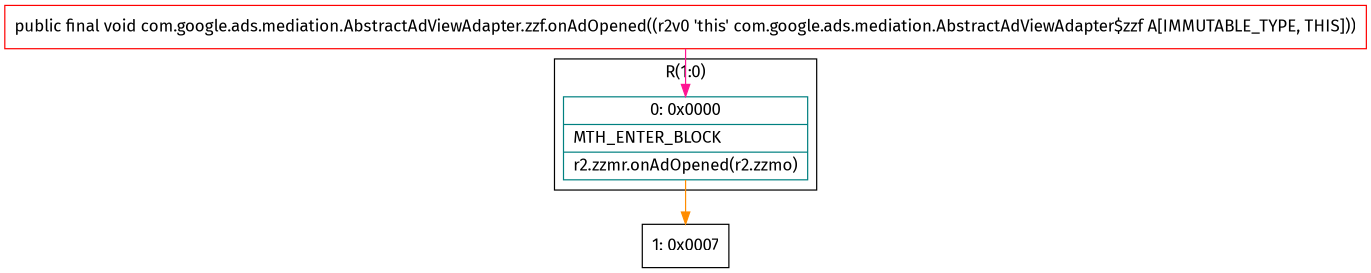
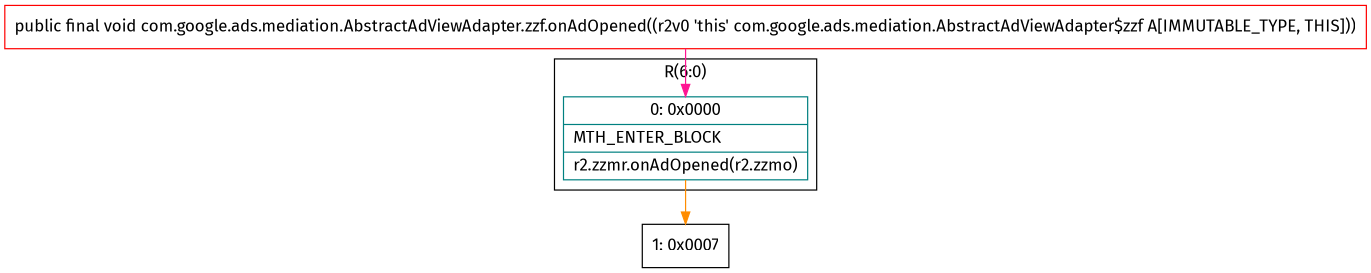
  digraph {
    fontname="Fira Sans"
    node [shape=record fontname="Fira Sans"]
    edge [fontname="Fira Sans"]
    n1 [color=teal label="{0\:\ 0x0000|MTH_ENTER_BLOCK\l|r2.zzmr.onAdOpened(r2.zzmo)\l}"]
    n2 [color=black label="{1\:\ 0x0007}"]
    n3 [label="{public final void com.google.ads.mediation.AbstractAdViewAdapter.zzf.onAdOpened((r2v0 'this' com.google.ads.mediation.AbstractAdViewAdapter$zzf A[IMMUTABLE_TYPE, THIS])) }" color=red]
    subgraph cluster_1 {
-     label="R(1:0)"
+     label="R(6:0)"
      n1
    }
    n1 -> n2 [color=darkorange]
    n3 -> n1 [color=deeppink]
  }
